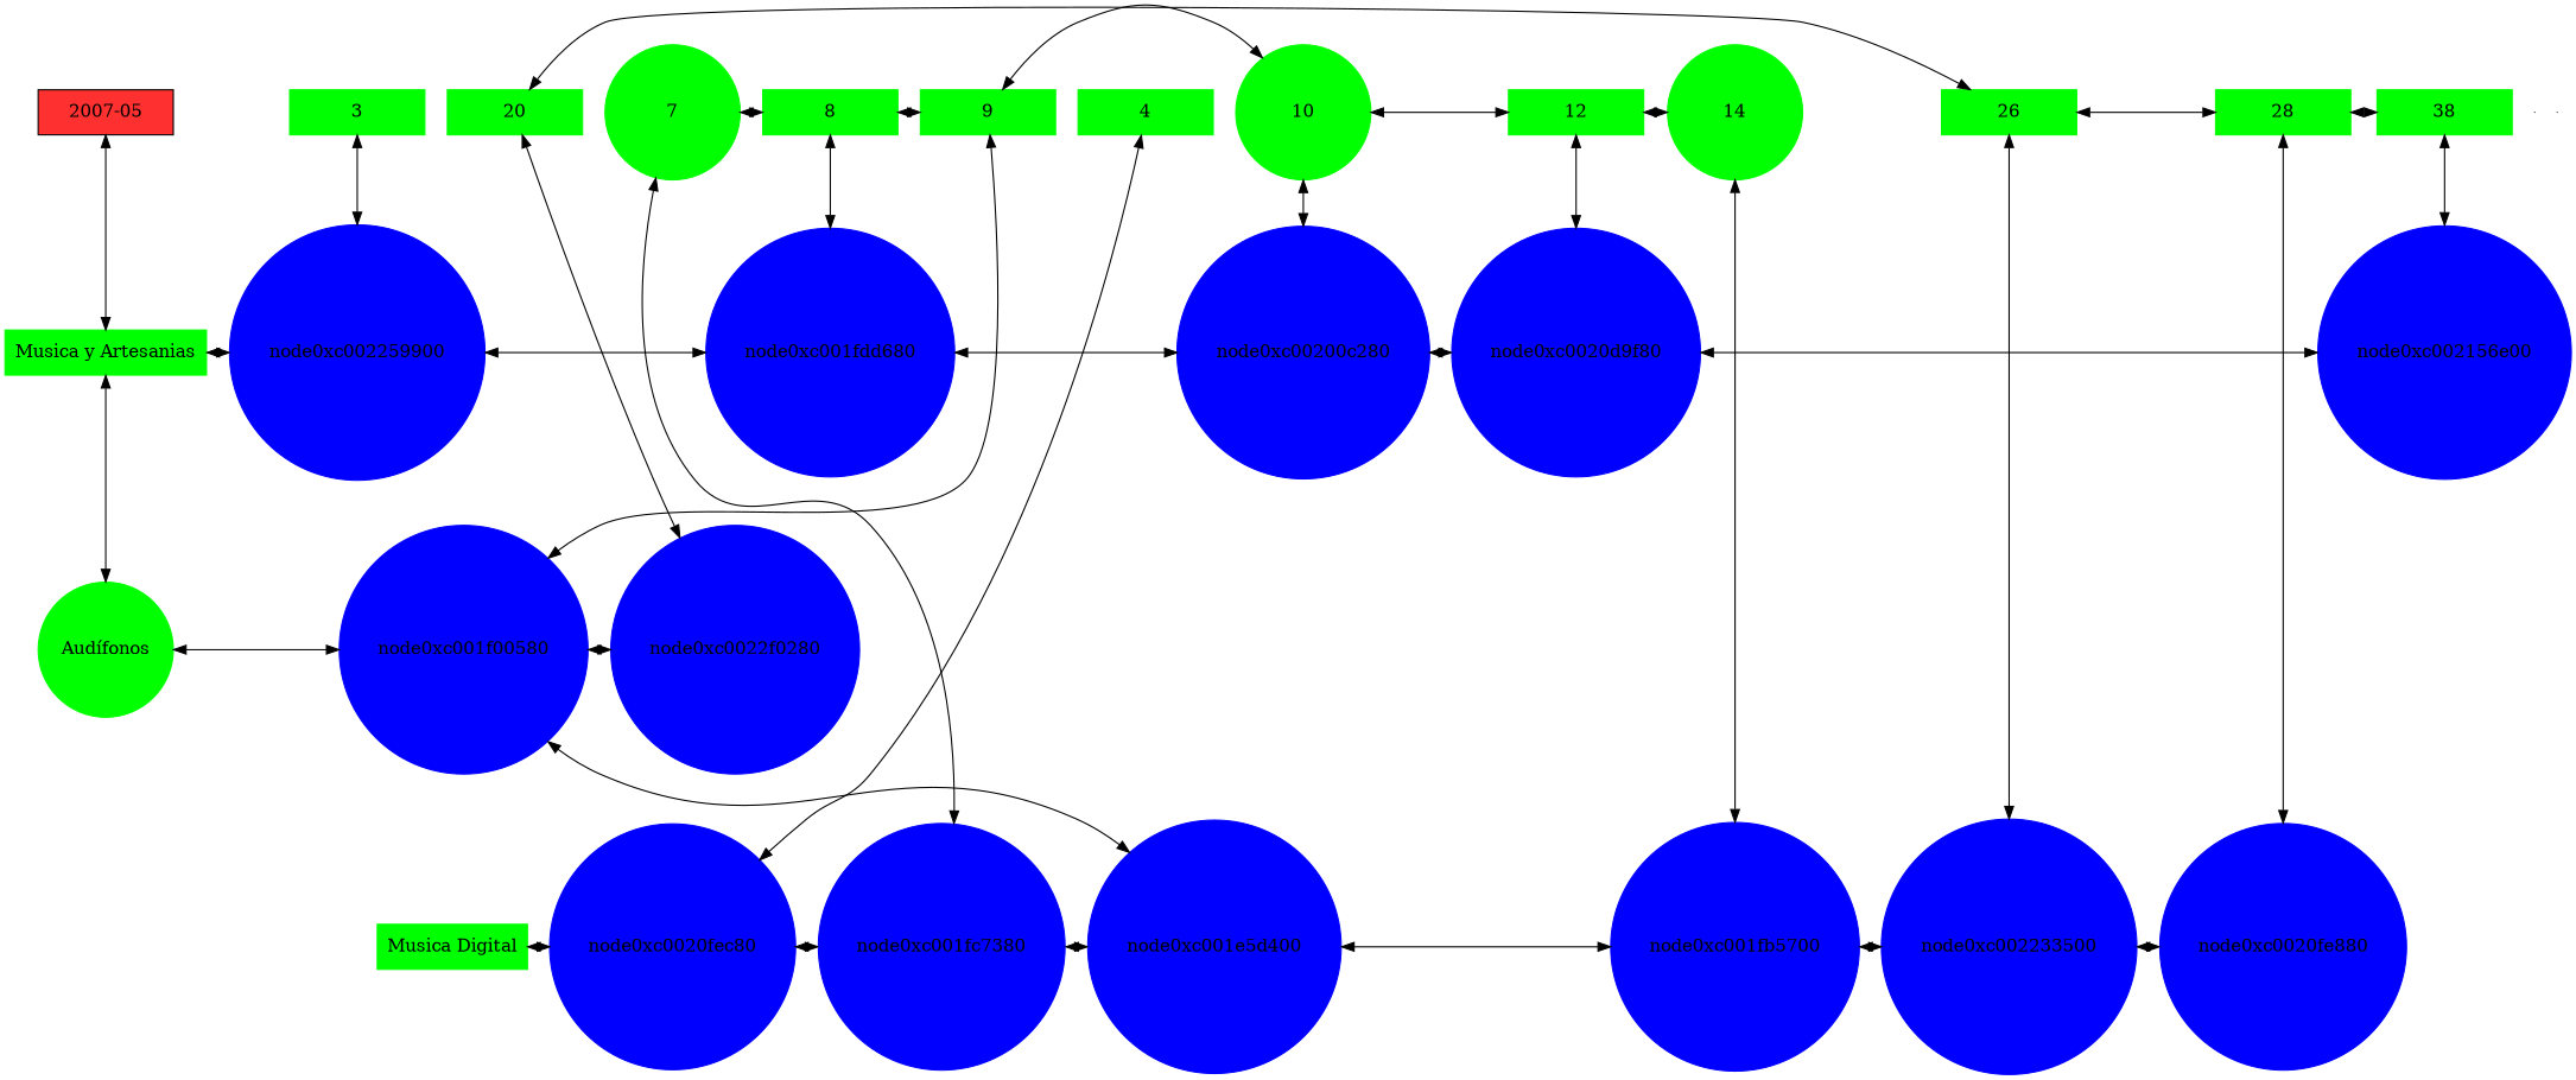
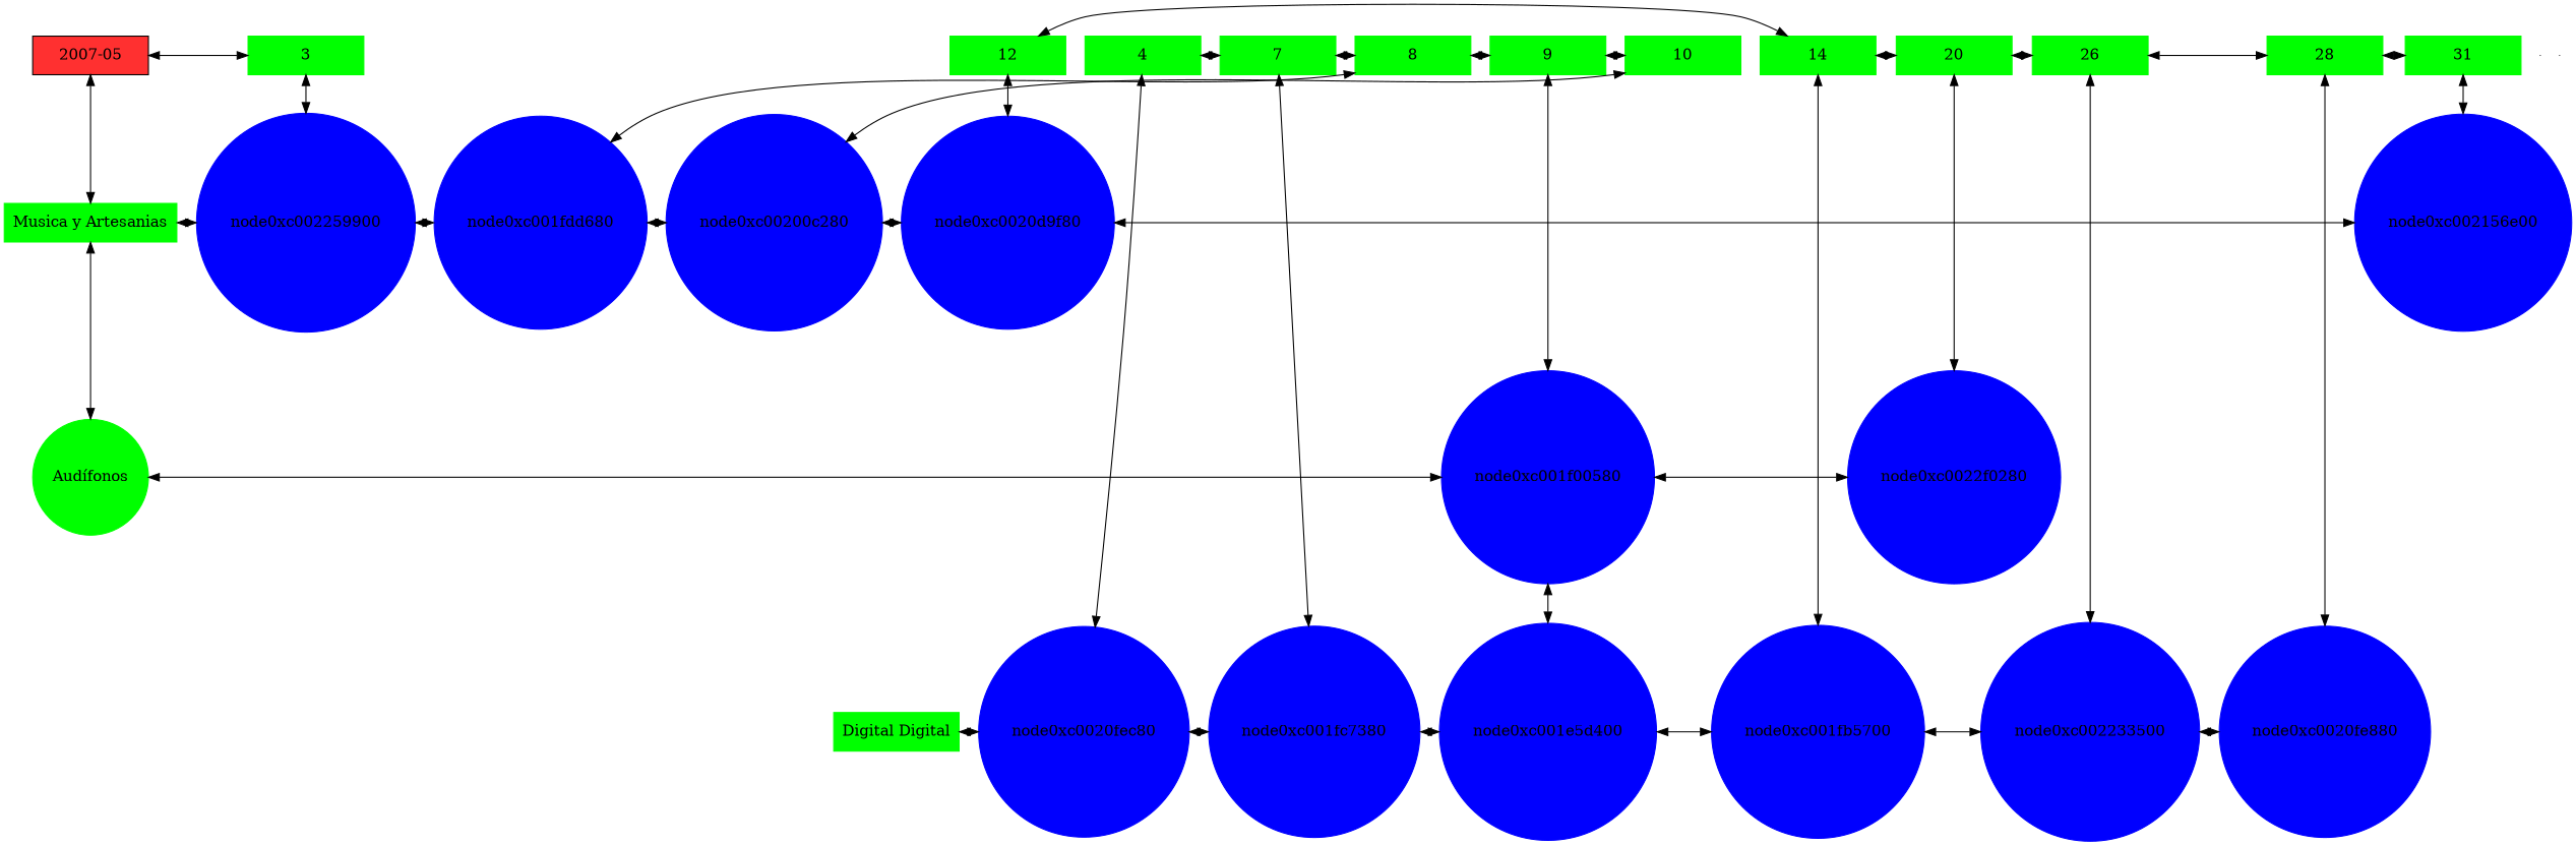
  digraph {
    node [group=1 shape=box style=filled color=green]
    edge [dir=both]
    n1 [fillcolor=firebrick1 label="2007-05" width=1.5 color=""]
    n2 [group=3 label=3 width=1.5]
    n3 [group=4 label=4 width=1.5]
-   n4 [group=7 label=7 shape=circle width=1.5]
+   n4 [group=7 label=7 width=1.5]
    n5 [group=8 label=8 width=1.5]
    n6 [group=9 label=9 width=1.5]
-   n7 [group=10 label=10 shape=circle width=1.5]
+   n7 [group=10 label=10 width=1.5]
    n8 [group=12 label=12 width=1.5]
-   n9 [group=14 label=14 shape=circle width=1.5]
+   n9 [group=14 label=14 width=1.5]
    n10 [group=20 label=20 width=1.5]
    n11 [group=26 label=26 width=1.5]
    n12 [group=28 label=28 width=1.5]
-   n13 [group=31 label=38 width=1.5]
+   n13 [group=31 label=31 width=1.5]
    n14 [label="Musica y Artesanias" width=1.5]
    node0xc002259900 [color=blue group=3 shape=circle width=0.5]
    node0xc001fdd680 [color=blue group=8 shape=circle width=0.5]
-   n17 [label="Musica Digital" width=1.5]
+   n17 [label="Digital Digital" width=1.5]
    node0xc0020fec80 [color=blue group=4 shape=circle width=0.5]
    node0xc00200c280 [color=blue group=10 shape=circle width=0.5]
    node0xc0020d9f80 [color=blue group=12 shape=circle width=0.5]
    node0xc002156e00 [color=blue group=31 shape=circle width=0.5]
    n22 [label="Audífonos" shape=circle width=1.5]
    node0xc001f00580 [color=blue group=9 shape=circle width=0.5]
    node0xc0022f0280 [color=blue group=20 shape=circle width=0.5]
    node0xc001fc7380 [color=blue group=7 shape=circle width=0.5]
    node0xc001e5d400 [color=blue group=9 shape=circle width=0.5]
    node0xc001fb5700 [color=blue group=14 shape=circle width=0.5]
    node0xc002233500 [color=blue group=26 shape=circle width=0.5]
    node0xc0020fe880 [color=blue group=28 shape=circle width=0.5]
    e0 [shape=point width=0 group="" style="" color=""]
    e1 [shape=point width=0 group="" style="" color=""]
    subgraph sub_1 {
      rank=same
      n1
      n2
    }
    subgraph sub_2 {
      rank=same
      n2
      n3
    }
    subgraph sub_3 {
      rank=same
      n3
      n4
    }
    subgraph sub_4 {
      rank=same
      n4
      n5
    }
    subgraph sub_5 {
      rank=same
      n5
      n6
    }
    subgraph sub_6 {
      rank=same
      n6
      n7
    }
    subgraph sub_7 {
      rank=same
      n7
      n8
    }
    subgraph sub_8 {
      rank=same
      n8
      n9
    }
    subgraph sub_9 {
      rank=same
      n9
      n10
    }
    subgraph sub_10 {
      rank=same
      n10
      n11
    }
    subgraph sub_11 {
      rank=same
      n11
      n12
    }
    subgraph sub_12 {
      rank=same
      n12
      n13
    }
    subgraph sub_13 {
      rank=same
      n14
      node0xc002259900
    }
    subgraph sub_14 {
      rank=same
      node0xc002259900
      node0xc001fdd680
    }
    subgraph sub_15 {
      rank=same
      n17
      node0xc0020fec80
    }
    subgraph sub_16 {
      rank=same
      node0xc001fdd680
      node0xc00200c280
    }
    subgraph sub_17 {
      rank=same
      node0xc00200c280
      node0xc0020d9f80
    }
    subgraph sub_18 {
      rank=same
      node0xc0020d9f80
      node0xc002156e00
    }
    subgraph sub_19 {
      rank=same
      n22
      node0xc001f00580
    }
    subgraph sub_20 {
      rank=same
      node0xc001f00580
      node0xc0022f0280
    }
    subgraph sub_21 {
      rank=same
      node0xc0020fec80
      node0xc001fc7380
    }
    subgraph sub_22 {
      rank=same
      node0xc001fc7380
      node0xc001e5d400
    }
    subgraph sub_23 {
      rank=same
      node0xc001e5d400
      node0xc001fb5700
    }
    subgraph sub_24 {
      rank=same
      node0xc001fb5700
      node0xc002233500
    }
    subgraph sub_25 {
      rank=same
      node0xc002233500
      node0xc0020fe880
    }
+   n1 -> n2
    n1 -> n14
    n2 -> node0xc002259900
+   n3 -> n4
    n3 -> node0xc0020fec80
    n4 -> n5
    n4 -> node0xc001fc7380
    n5 -> n6
    n5 -> node0xc001fdd680
    n6 -> n7
    n6 -> node0xc001f00580
-   n7 -> n8
    n7 -> node0xc00200c280
    n8 -> n9
    n8 -> node0xc0020d9f80
+   n9 -> n10
    n9 -> node0xc001fb5700
    n10 -> n11
    n10 -> node0xc0022f0280
    n11 -> n12
    n11 -> node0xc002233500
    n12 -> n13
    n12 -> node0xc0020fe880
    n13 -> node0xc002156e00
    n14 -> node0xc002259900
    n14 -> n22
    node0xc002259900 -> node0xc001fdd680
    node0xc001fdd680 -> node0xc00200c280
    n17 -> node0xc0020fec80
    node0xc0020fec80 -> node0xc001fc7380
    node0xc00200c280 -> node0xc0020d9f80
    node0xc0020d9f80 -> node0xc002156e00
    n22 -> node0xc001f00580
    node0xc001f00580 -> node0xc0022f0280
    node0xc001f00580 -> node0xc001e5d400
    node0xc001fc7380 -> node0xc001e5d400
    node0xc001e5d400 -> node0xc001fb5700
    node0xc001fb5700 -> node0xc002233500
    node0xc002233500 -> node0xc0020fe880
  }
